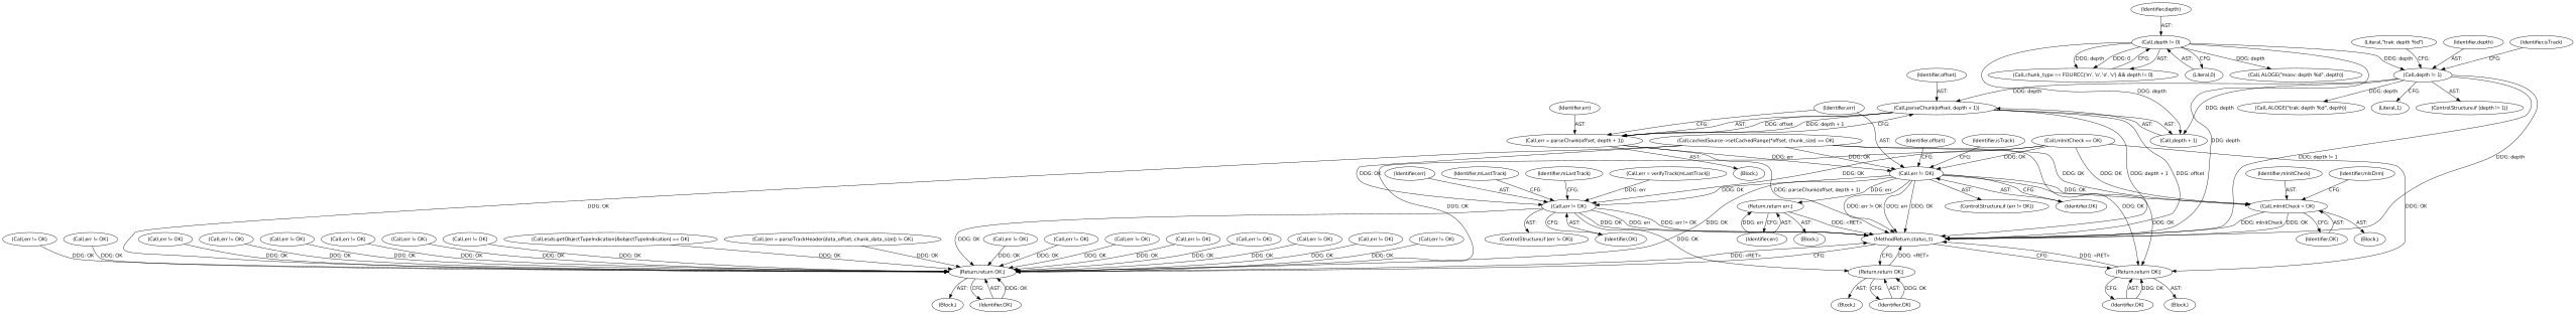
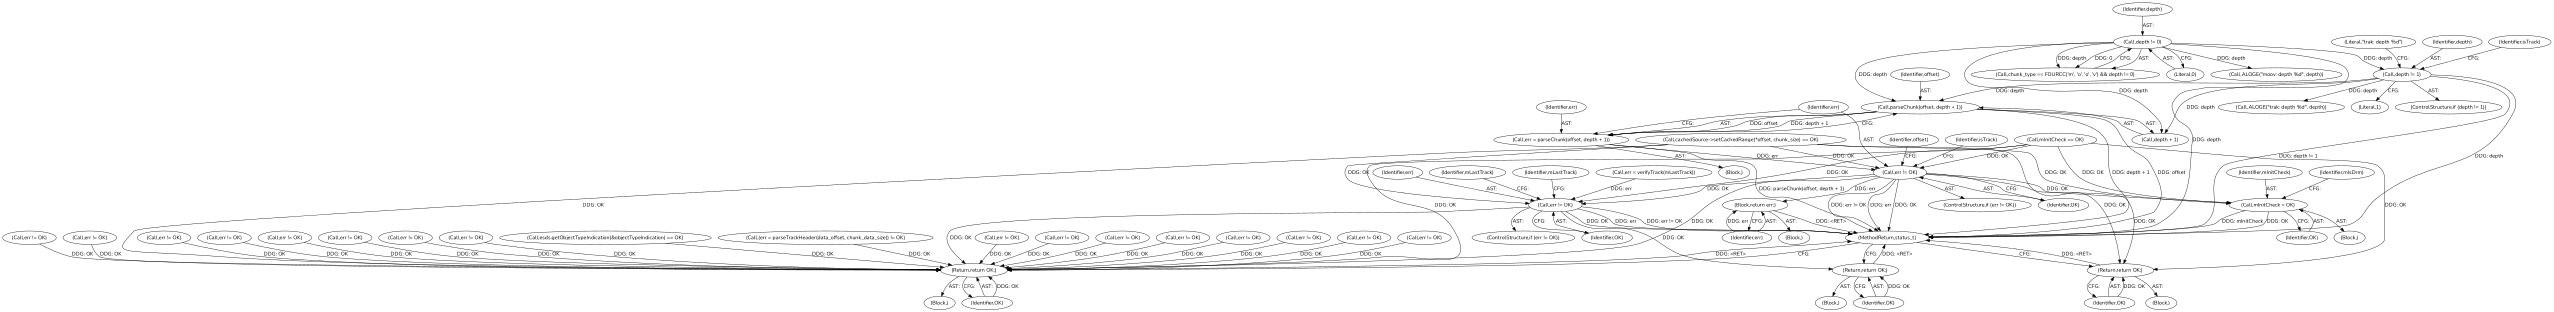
  digraph {
    fontname=Nunito
    node [fontname=Nunito]
    edge [fontname=Nunito]
    n1 [label="(Call,parseChunk(offset, depth + 1))"]
    n2 [label="(Call,err = parseChunk(offset, depth + 1))"]
    n3 [label="(MethodReturn,status_t)"]
    n4 [label="(Call,depth + 1)"]
    n5 [label="(Call,err != OK)"]
    n6 [label="(Block,)"]
    n7 [label="(Return,return OK;)"]
    n8 [label="(Return,return OK;)"]
    n9 [label="(Return,return OK;)"]
    n10 [label="(Call,depth != 1)"]
    n11 [label="(Call,ALOGE(\"trak: depth %d\", depth))"]
    n12 [label="(Literal,1)"]
    n13 [label="(ControlStructure,if (depth != 1))"]
    n14 [label="(Call,depth != 0)"]
    n15 [label="(Call,chunk_type == FOURCC('m', 'o', 'o', 'v') && depth != 0)"]
    n16 [label="(Literal,0)"]
    n17 [label="(Call,ALOGE(\"moov: depth %d\", depth))"]
-   n18 [label="(Return,return err;)"]
+   n18 [label="(Block,return err;)"]
    n19 [label="(Call,err != OK)"]
    n20 [label="(Call,mInitCheck = OK)"]
    n21 [label="(ControlStructure,if (err != OK))"]
    n22 [label="(Identifier,OK)"]
    n23 [label="(Block,)"]
    n24 [label="(Identifier,err)"]
    n25 [label="(ControlStructure,if (err != OK))"]
    n26 [label="(Identifier,OK)"]
    n27 [label="(Block,)"]
    n28 [label="(Identifier,OK)"]
    n29 [label="(Identifier,OK)"]
    n30 [label="(Block,)"]
    n31 [label="(Identifier,OK)"]
    n32 [label="(Block,)"]
    n33 [label="(Block,)"]
    n34 [label="(Identifier,OK)"]
    n35 [label="(Call,err != OK)"]
    n36 [label="(Call,err != OK)"]
    n37 [label="(Identifier,offset)"]
    n38 [label="(Identifier,err)"]
    n39 [label="(Call,err != OK)"]
    n40 [label="(Call,err != OK)"]
    n41 [label="(Call,err != OK)"]
    n42 [label="(Identifier,depth)"]
    n43 [label="(Identifier,isTrack)"]
    n44 [label="(Call,cachedSource->setCachedRange(*offset, chunk_size) == OK)"]
    n45 [label="(Call,err != OK)"]
    n46 [label="(Call,err != OK)"]
    n47 [label="(Identifier,mLastTrack)"]
    n48 [label="(Identifier,mInitCheck)"]
    n49 [label="(Identifier,mIsDrm)"]
    n50 [label="(Call,err != OK)"]
    n51 [label="(Call,err != OK)"]
    n52 [label="(Call,err != OK)"]
    n53 [label="(Identifier,isTrack)"]
    n54 [label="(Call,err != OK)"]
    n55 [label="(Call,err != OK)"]
    n56 [label="(Call,err != OK)"]
    n57 [label="(Call,err != OK)"]
    n58 [label="(Call,esds.getObjectTypeIndication(&objectTypeIndication) == OK)"]
    n59 [label="(Call,(err = parseTrackHeader(data_offset, chunk_data_size)) != OK)"]
    n60 [label="(Call,mInitCheck == OK)"]
    n61 [label="(Call,err = verifyTrack(mLastTrack))"]
    n62 [label="(Call,err != OK)"]
    n63 [label="(Call,err != OK)"]
    n64 [label="(Identifier,depth)"]
    n65 [label="(Literal,\"trak: depth %d\")"]
    n66 [label="(Identifier,err)"]
    n67 [label="(Identifier,offset)"]
    n68 [label="(Identifier,err)"]
    n69 [label="(Identifier,mLastTrack)"]
    n1 -> n2 [label="AST: "]
    n1 -> n2 [label="DDG: offset"]
    n1 -> n2 [label="DDG: depth + 1"]
    n1 -> n3 [label="DDG: offset"]
    n1 -> n3 [label="DDG: depth + 1"]
    n1 -> n4 [label="AST: "]
    n2 -> n1 [label="CFG: "]
    n2 -> n3 [label="DDG: parseChunk(offset, depth + 1)"]
    n2 -> n5 [label="DDG: err"]
    n2 -> n6 [label="AST: "]
    n3 -> n7 [label="CFG: "]
    n3 -> n8 [label="CFG: "]
    n3 -> n9 [label="CFG: "]
    n4 -> n1 [label="AST: "]
    n5 -> n3 [label="DDG: err"]
    n5 -> n3 [label="DDG: OK"]
    n5 -> n3 [label="DDG: err != OK"]
    n5 -> n7 [label="DDG: OK"]
    n5 -> n8 [label="DDG: OK"]
    n5 -> n18 [label="DDG: err"]
    n5 -> n19 [label="DDG: OK"]
    n5 -> n20 [label="DDG: OK"]
    n5 -> n21 [label="AST: "]
    n5 -> n22 [label="CFG: "]
    n7 -> n3 [label="DDG: <RET>"]
    n7 -> n27 [label="AST: "]
    n7 -> n28 [label="CFG: "]
    n8 -> n3 [label="DDG: <RET>"]
    n8 -> n31 [label="CFG: "]
    n8 -> n32 [label="AST: "]
    n9 -> n3 [label="DDG: <RET>"]
    n9 -> n33 [label="AST: "]
    n9 -> n34 [label="CFG: "]
    n10 -> n1 [label="DDG: depth"]
    n10 -> n3 [label="DDG: depth != 1"]
    n10 -> n3 [label="DDG: depth"]
    n10 -> n4 [label="DDG: depth"]
    n10 -> n11 [label="DDG: depth"]
    n10 -> n12 [label="CFG: "]
    n10 -> n13 [label="AST: "]
+   n14 -> n1 [label="DDG: depth"]
    n14 -> n3 [label="DDG: depth"]
    n14 -> n4 [label="DDG: depth"]
    n14 -> n10 [label="DDG: depth"]
    n14 -> n15 [label="AST: "]
    n14 -> n15 [label="DDG: depth"]
    n14 -> n15 [label="DDG: 0"]
    n14 -> n16 [label="CFG: "]
    n14 -> n17 [label="DDG: depth"]
    n15 -> n14 [label="CFG: "]
    n16 -> n14 [label="AST: "]
    n18 -> n3 [label="DDG: <RET>"]
    n18 -> n23 [label="AST: "]
    n18 -> n24 [label="CFG: "]
    n19 -> n3 [label="DDG: err != OK"]
    n19 -> n3 [label="DDG: OK"]
    n19 -> n3 [label="DDG: err"]
    n19 -> n7 [label="DDG: OK"]
    n19 -> n9 [label="DDG: OK"]
    n19 -> n25 [label="AST: "]
    n19 -> n26 [label="CFG: "]
    n20 -> n3 [label="DDG: mInitCheck"]
    n20 -> n3 [label="DDG: OK"]
    n20 -> n29 [label="CFG: "]
    n20 -> n30 [label="AST: "]
    n22 -> n5 [label="AST: "]
    n24 -> n18 [label="AST: "]
    n24 -> n18 [label="DDG: err"]
    n26 -> n19 [label="AST: "]
    n28 -> n7 [label="AST: "]
    n28 -> n7 [label="DDG: OK"]
    n29 -> n20 [label="AST: "]
    n31 -> n8 [label="AST: "]
    n31 -> n8 [label="DDG: OK"]
    n34 -> n9 [label="AST: "]
    n34 -> n9 [label="DDG: OK"]
    n35 -> n7 [label="DDG: OK"]
    n36 -> n7 [label="DDG: OK"]
    n37 -> n5 [label="CFG: "]
    n38 -> n2 [label="AST: "]
    n39 -> n7 [label="DDG: OK"]
    n40 -> n7 [label="DDG: OK"]
    n41 -> n7 [label="DDG: OK"]
    n42 -> n10 [label="AST: "]
    n43 -> n5 [label="CFG: "]
    n44 -> n5 [label="DDG: OK"]
    n44 -> n7 [label="DDG: OK"]
    n44 -> n8 [label="DDG: OK"]
    n44 -> n19 [label="DDG: OK"]
    n44 -> n20 [label="DDG: OK"]
    n45 -> n7 [label="DDG: OK"]
    n46 -> n7 [label="DDG: OK"]
    n47 -> n19 [label="CFG: "]
    n48 -> n20 [label="AST: "]
    n49 -> n20 [label="CFG: "]
    n50 -> n7 [label="DDG: OK"]
    n51 -> n7 [label="DDG: OK"]
    n52 -> n7 [label="DDG: OK"]
    n53 -> n10 [label="CFG: "]
    n54 -> n7 [label="DDG: OK"]
    n55 -> n7 [label="DDG: OK"]
    n56 -> n7 [label="DDG: OK"]
    n57 -> n7 [label="DDG: OK"]
    n58 -> n7 [label="DDG: OK"]
    n59 -> n7 [label="DDG: OK"]
    n60 -> n5 [label="DDG: OK"]
    n60 -> n7 [label="DDG: OK"]
    n60 -> n8 [label="DDG: OK"]
    n60 -> n19 [label="DDG: OK"]
    n60 -> n20 [label="DDG: OK"]
    n61 -> n19 [label="DDG: err"]
    n62 -> n7 [label="DDG: OK"]
    n63 -> n7 [label="DDG: OK"]
    n64 -> n14 [label="AST: "]
    n65 -> n10 [label="CFG: "]
    n66 -> n2 [label="CFG: "]
    n66 -> n5 [label="AST: "]
    n67 -> n1 [label="AST: "]
    n68 -> n19 [label="AST: "]
    n69 -> n19 [label="CFG: "]
  }
